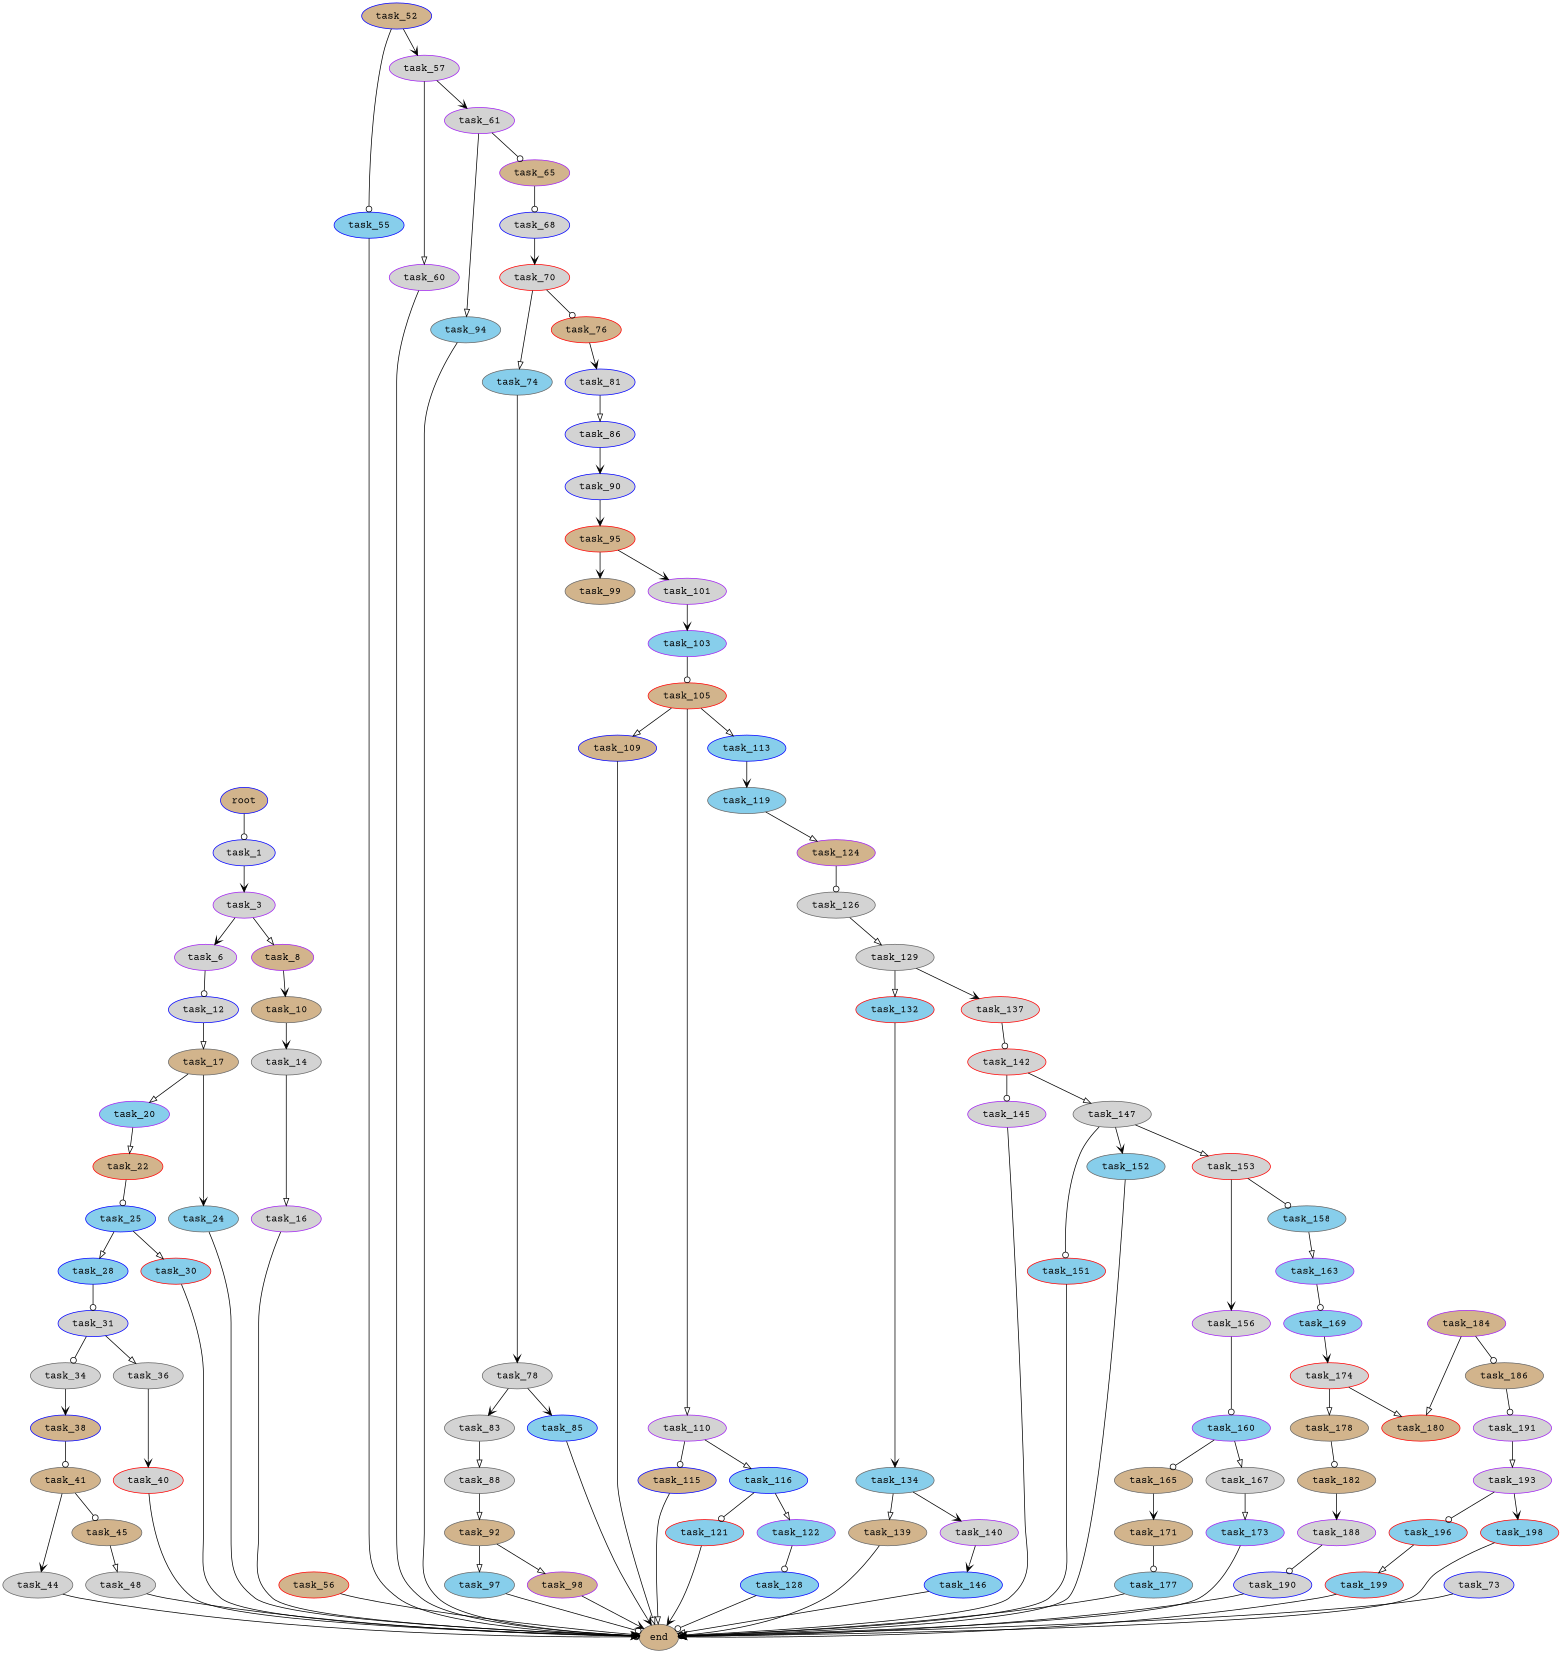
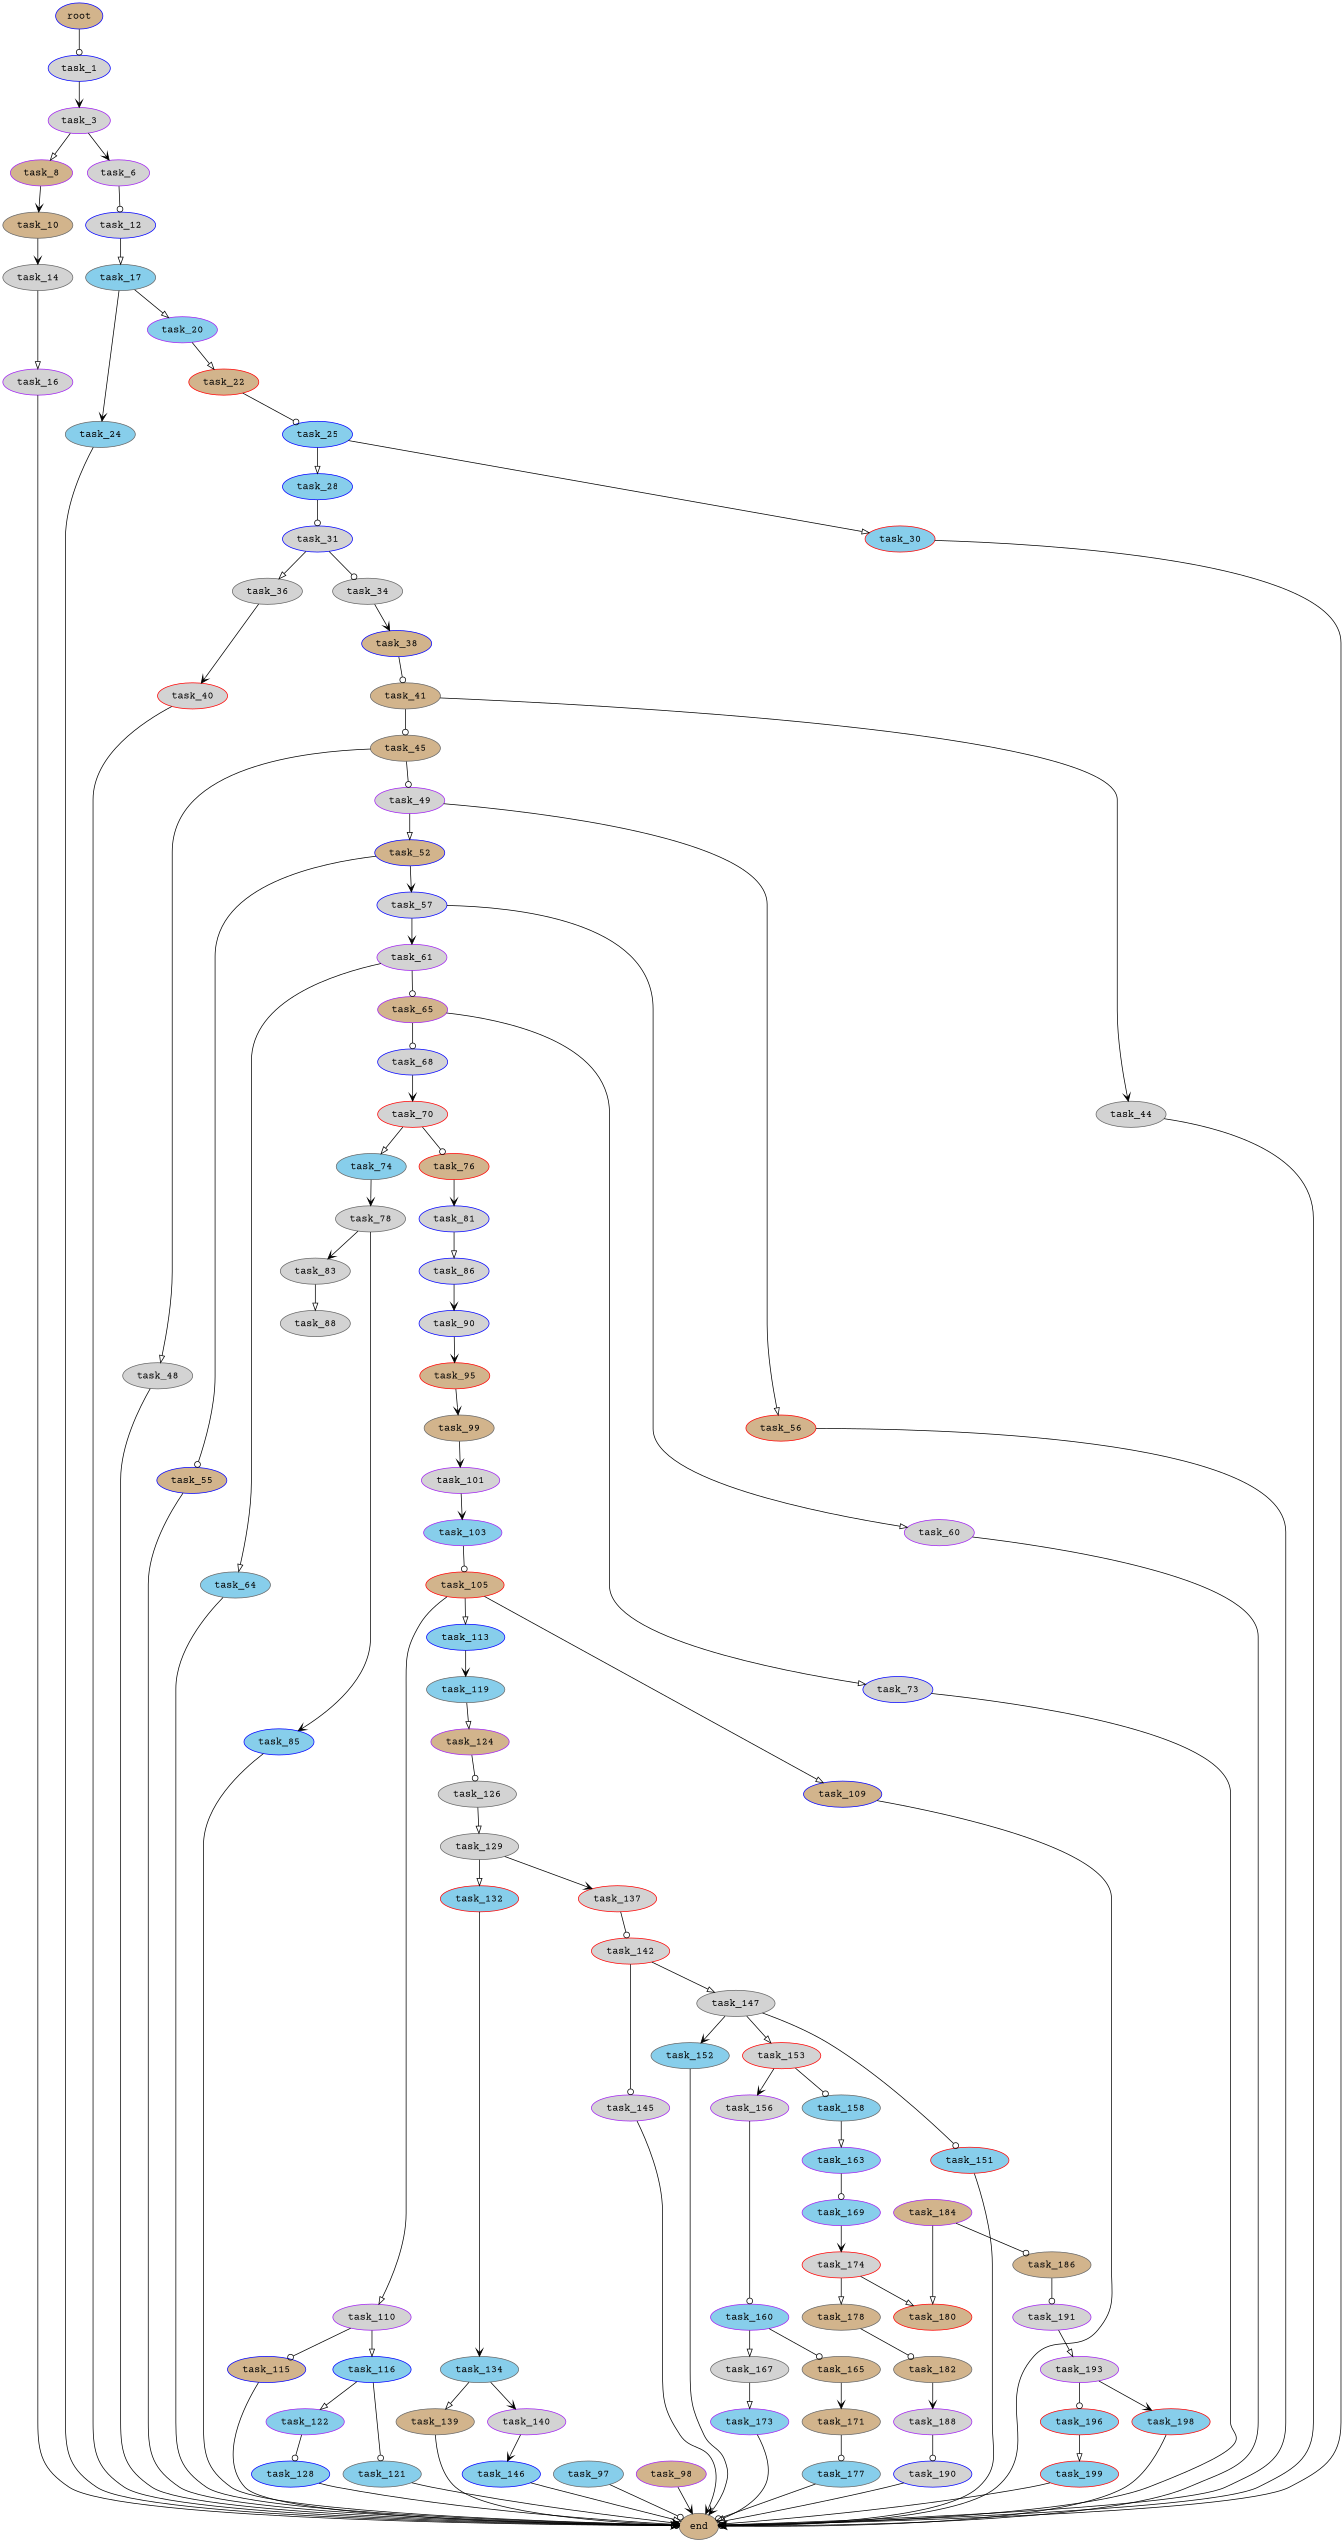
  digraph {
    fontname="Courier Prime"
    node [color=gray40 fillcolor=lightgrey fontname="Courier Prime" style=filled]
    edge [arrowhead=onormal fontname="Courier Prime"]
    root [color=blue fillcolor=tan]
    task_1 [color=blue]
    task_3 [color=purple]
    task_6 [color=purple]
    task_8 [color=purple fillcolor=tan]
    task_12 [color=blue]
    task_10 [fillcolor=tan]
-   task_17 [fillcolor=tan]
+   task_17 [fillcolor=skyblue]
    task_14
    task_16 [color=purple]
    task_20 [color=purple fillcolor=skyblue]
    task_24 [fillcolor=skyblue]
    end [fillcolor=tan]
    task_22 [color=red fillcolor=tan]
    task_25 [color=blue fillcolor=skyblue]
    task_28 [color=blue fillcolor=skyblue]
    task_30 [color=red fillcolor=skyblue]
    task_31 [color=blue]
    task_34
    task_36
    task_38 [color=blue fillcolor=tan]
    task_40 [color=red]
    task_41 [fillcolor=tan]
    task_44
    task_45 [fillcolor=tan]
    task_48
+   task_49 [color=purple]
    task_52 [color=blue fillcolor=tan]
    task_56 [color=red fillcolor=tan]
-   task_55 [color=blue fillcolor=skyblue]
-   task_57 [color=purple]
+   task_55 [color=blue fillcolor=tan]
+   task_57 [color=blue]
    task_60 [color=purple]
    task_61 [color=purple]
-   task_64 [fillcolor=skyblue label=task_94]
+   task_64 [fillcolor=skyblue]
    task_65 [color=purple fillcolor=tan]
    task_68 [color=blue]
    task_73 [color=blue]
    task_70 [color=red]
    task_74 [fillcolor=skyblue]
    task_76 [color=red fillcolor=tan]
    task_78
    task_81 [color=blue]
    task_83
    task_85 [color=blue fillcolor=skyblue]
    task_86 [color=blue]
    task_88
    task_90 [color=blue]
-   task_92 [fillcolor=tan]
    task_95 [color=red fillcolor=tan]
    task_97 [fillcolor=skyblue]
    task_98 [color=purple fillcolor=tan]
    task_99 [fillcolor=tan]
    task_101 [color=purple]
    task_103 [color=purple fillcolor=skyblue]
    task_105 [color=red fillcolor=tan]
    task_109 [color=blue fillcolor=tan]
    task_110 [color=purple]
    task_113 [color=blue fillcolor=skyblue]
    task_115 [color=blue fillcolor=tan]
    task_116 [color=blue fillcolor=skyblue]
    task_119 [fillcolor=skyblue]
-   task_121 [color=red fillcolor=skyblue]
+   task_121 [fillcolor=skyblue]
    task_122 [color=purple fillcolor=skyblue]
    task_124 [color=purple fillcolor=tan]
    task_128 [color=blue fillcolor=skyblue]
    task_126
    task_129
    task_132 [color=red fillcolor=skyblue]
    task_137 [color=red]
    task_134 [fillcolor=skyblue]
    task_142 [color=red]
    task_139 [fillcolor=tan]
    task_140 [color=purple]
    task_146 [color=blue fillcolor=skyblue]
    task_145 [color=purple]
    task_147
    task_151 [color=red fillcolor=skyblue]
    task_152 [fillcolor=skyblue]
    task_153 [color=red]
    task_156 [color=purple]
    task_158 [fillcolor=skyblue]
    task_160 [color=purple fillcolor=skyblue]
    task_163 [color=purple fillcolor=skyblue]
    task_165 [fillcolor=tan]
    task_167
    task_169 [color=purple fillcolor=skyblue]
    task_171 [fillcolor=tan]
    task_173 [color=purple fillcolor=skyblue]
    task_174 [color=red]
    task_177 [fillcolor=skyblue]
    task_178 [fillcolor=tan]
    task_180 [color=red fillcolor=tan]
    task_182 [fillcolor=tan]
    task_188 [color=purple]
    task_184 [color=purple fillcolor=tan]
    task_186 [fillcolor=tan]
    task_190 [color=blue]
    task_191 [color=purple]
    task_193 [color=purple]
    task_196 [color=red fillcolor=skyblue]
    task_198 [color=red fillcolor=skyblue]
    task_199 [color=red fillcolor=skyblue]
    root -> task_1 [arrowhead=odot]
    task_1 -> task_3 [arrowhead=vee]
    task_3 -> task_6 [arrowhead=vee]
    task_3 -> task_8
    task_6 -> task_12 [arrowhead=odot]
    task_8 -> task_10 [arrowhead=vee]
    task_12 -> task_17
    task_10 -> task_14 [arrowhead=vee]
    task_17 -> task_20
    task_17 -> task_24 [arrowhead=vee]
    task_14 -> task_16
    task_16 -> end
    task_20 -> task_22
    task_24 -> end [arrowhead=vee]
    task_22 -> task_25 [arrowhead=odot]
    task_25 -> task_28
    task_25 -> task_30
    task_28 -> task_31 [arrowhead=odot]
    task_30 -> end [arrowhead=vee]
    task_31 -> task_34 [arrowhead=odot]
    task_31 -> task_36
    task_34 -> task_38 [arrowhead=vee]
    task_36 -> task_40 [arrowhead=vee]
    task_38 -> task_41 [arrowhead=odot]
    task_40 -> end [arrowhead=odot]
    task_41 -> task_44 [arrowhead=vee]
    task_41 -> task_45 [arrowhead=odot]
    task_44 -> end [arrowhead=odot]
    task_45 -> task_48
+   task_45 -> task_49 [arrowhead=odot]
    task_48 -> end
+   task_49 -> task_52
+   task_49 -> task_56
    task_52 -> task_55 [arrowhead=odot]
    task_52 -> task_57 [arrowhead=vee]
    task_56 -> end
    task_55 -> end
    task_57 -> task_60
    task_57 -> task_61 [arrowhead=vee]
    task_60 -> end [arrowhead=vee]
    task_61 -> task_64
    task_61 -> task_65 [arrowhead=odot]
    task_64 -> end [arrowhead=odot]
    task_65 -> task_68 [arrowhead=odot]
+   task_65 -> task_73
    task_68 -> task_70 [arrowhead=vee]
    task_73 -> end [arrowhead=vee]
    task_70 -> task_74
    task_70 -> task_76 [arrowhead=odot]
    task_74 -> task_78 [arrowhead=vee]
    task_76 -> task_81 [arrowhead=vee]
    task_78 -> task_83 [arrowhead=vee]
    task_78 -> task_85 [arrowhead=vee]
    task_81 -> task_86
    task_83 -> task_88
    task_85 -> end [arrowhead=vee]
    task_86 -> task_90 [arrowhead=vee]
-   task_88 -> task_92
    task_90 -> task_95 [arrowhead=vee]
-   task_92 -> task_97
-   task_92 -> task_98
    task_95 -> task_99 [arrowhead=vee]
    task_97 -> end [arrowhead=odot]
    task_98 -> end [arrowhead=vee]
-   task_95 -> task_101 [arrowhead=vee]
+   task_99 -> task_101 [arrowhead=vee]
    task_101 -> task_103 [arrowhead=vee]
    task_103 -> task_105 [arrowhead=odot]
    task_105 -> task_109
    task_105 -> task_110
    task_105 -> task_113
    task_109 -> end
    task_110 -> task_115 [arrowhead=odot]
    task_110 -> task_116
    task_113 -> task_119 [arrowhead=vee]
    task_115 -> end
    task_116 -> task_121 [arrowhead=odot]
    task_116 -> task_122
    task_119 -> task_124
    task_121 -> end [arrowhead=vee]
    task_122 -> task_128 [arrowhead=odot]
    task_124 -> task_126 [arrowhead=odot]
    task_128 -> end [arrowhead=odot]
    task_126 -> task_129
    task_129 -> task_132
    task_129 -> task_137 [arrowhead=vee]
    task_132 -> task_134 [arrowhead=vee]
    task_137 -> task_142 [arrowhead=odot]
    task_134 -> task_139
    task_134 -> task_140 [arrowhead=vee]
    task_142 -> task_145 [arrowhead=odot]
    task_142 -> task_147
    task_139 -> end [arrowhead=odot]
    task_140 -> task_146 [arrowhead=vee]
    task_146 -> end
    task_145 -> end [arrowhead=vee]
    task_147 -> task_151 [arrowhead=odot]
    task_147 -> task_152 [arrowhead=vee]
    task_147 -> task_153
    task_151 -> end [arrowhead=odot]
    task_152 -> end [arrowhead=vee]
    task_153 -> task_156 [arrowhead=vee]
    task_153 -> task_158 [arrowhead=odot]
    task_156 -> task_160 [arrowhead=odot]
    task_158 -> task_163
    task_160 -> task_165 [arrowhead=odot]
    task_160 -> task_167
    task_163 -> task_169 [arrowhead=odot]
    task_165 -> task_171 [arrowhead=vee]
    task_167 -> task_173
    task_169 -> task_174 [arrowhead=vee]
    task_171 -> task_177 [arrowhead=odot]
    task_173 -> end
    task_174 -> task_178
    task_174 -> task_180
    task_177 -> end [arrowhead=odot]
    task_178 -> task_182 [arrowhead=odot]
    task_182 -> task_188 [arrowhead=vee]
    task_188 -> task_190 [arrowhead=odot]
    task_184 -> task_180
    task_184 -> task_186 [arrowhead=odot]
    task_186 -> task_191 [arrowhead=odot]
    task_190 -> end
    task_191 -> task_193
    task_193 -> task_196 [arrowhead=odot]
    task_193 -> task_198 [arrowhead=vee]
    task_196 -> task_199
    task_198 -> end
    task_199 -> end
  }
